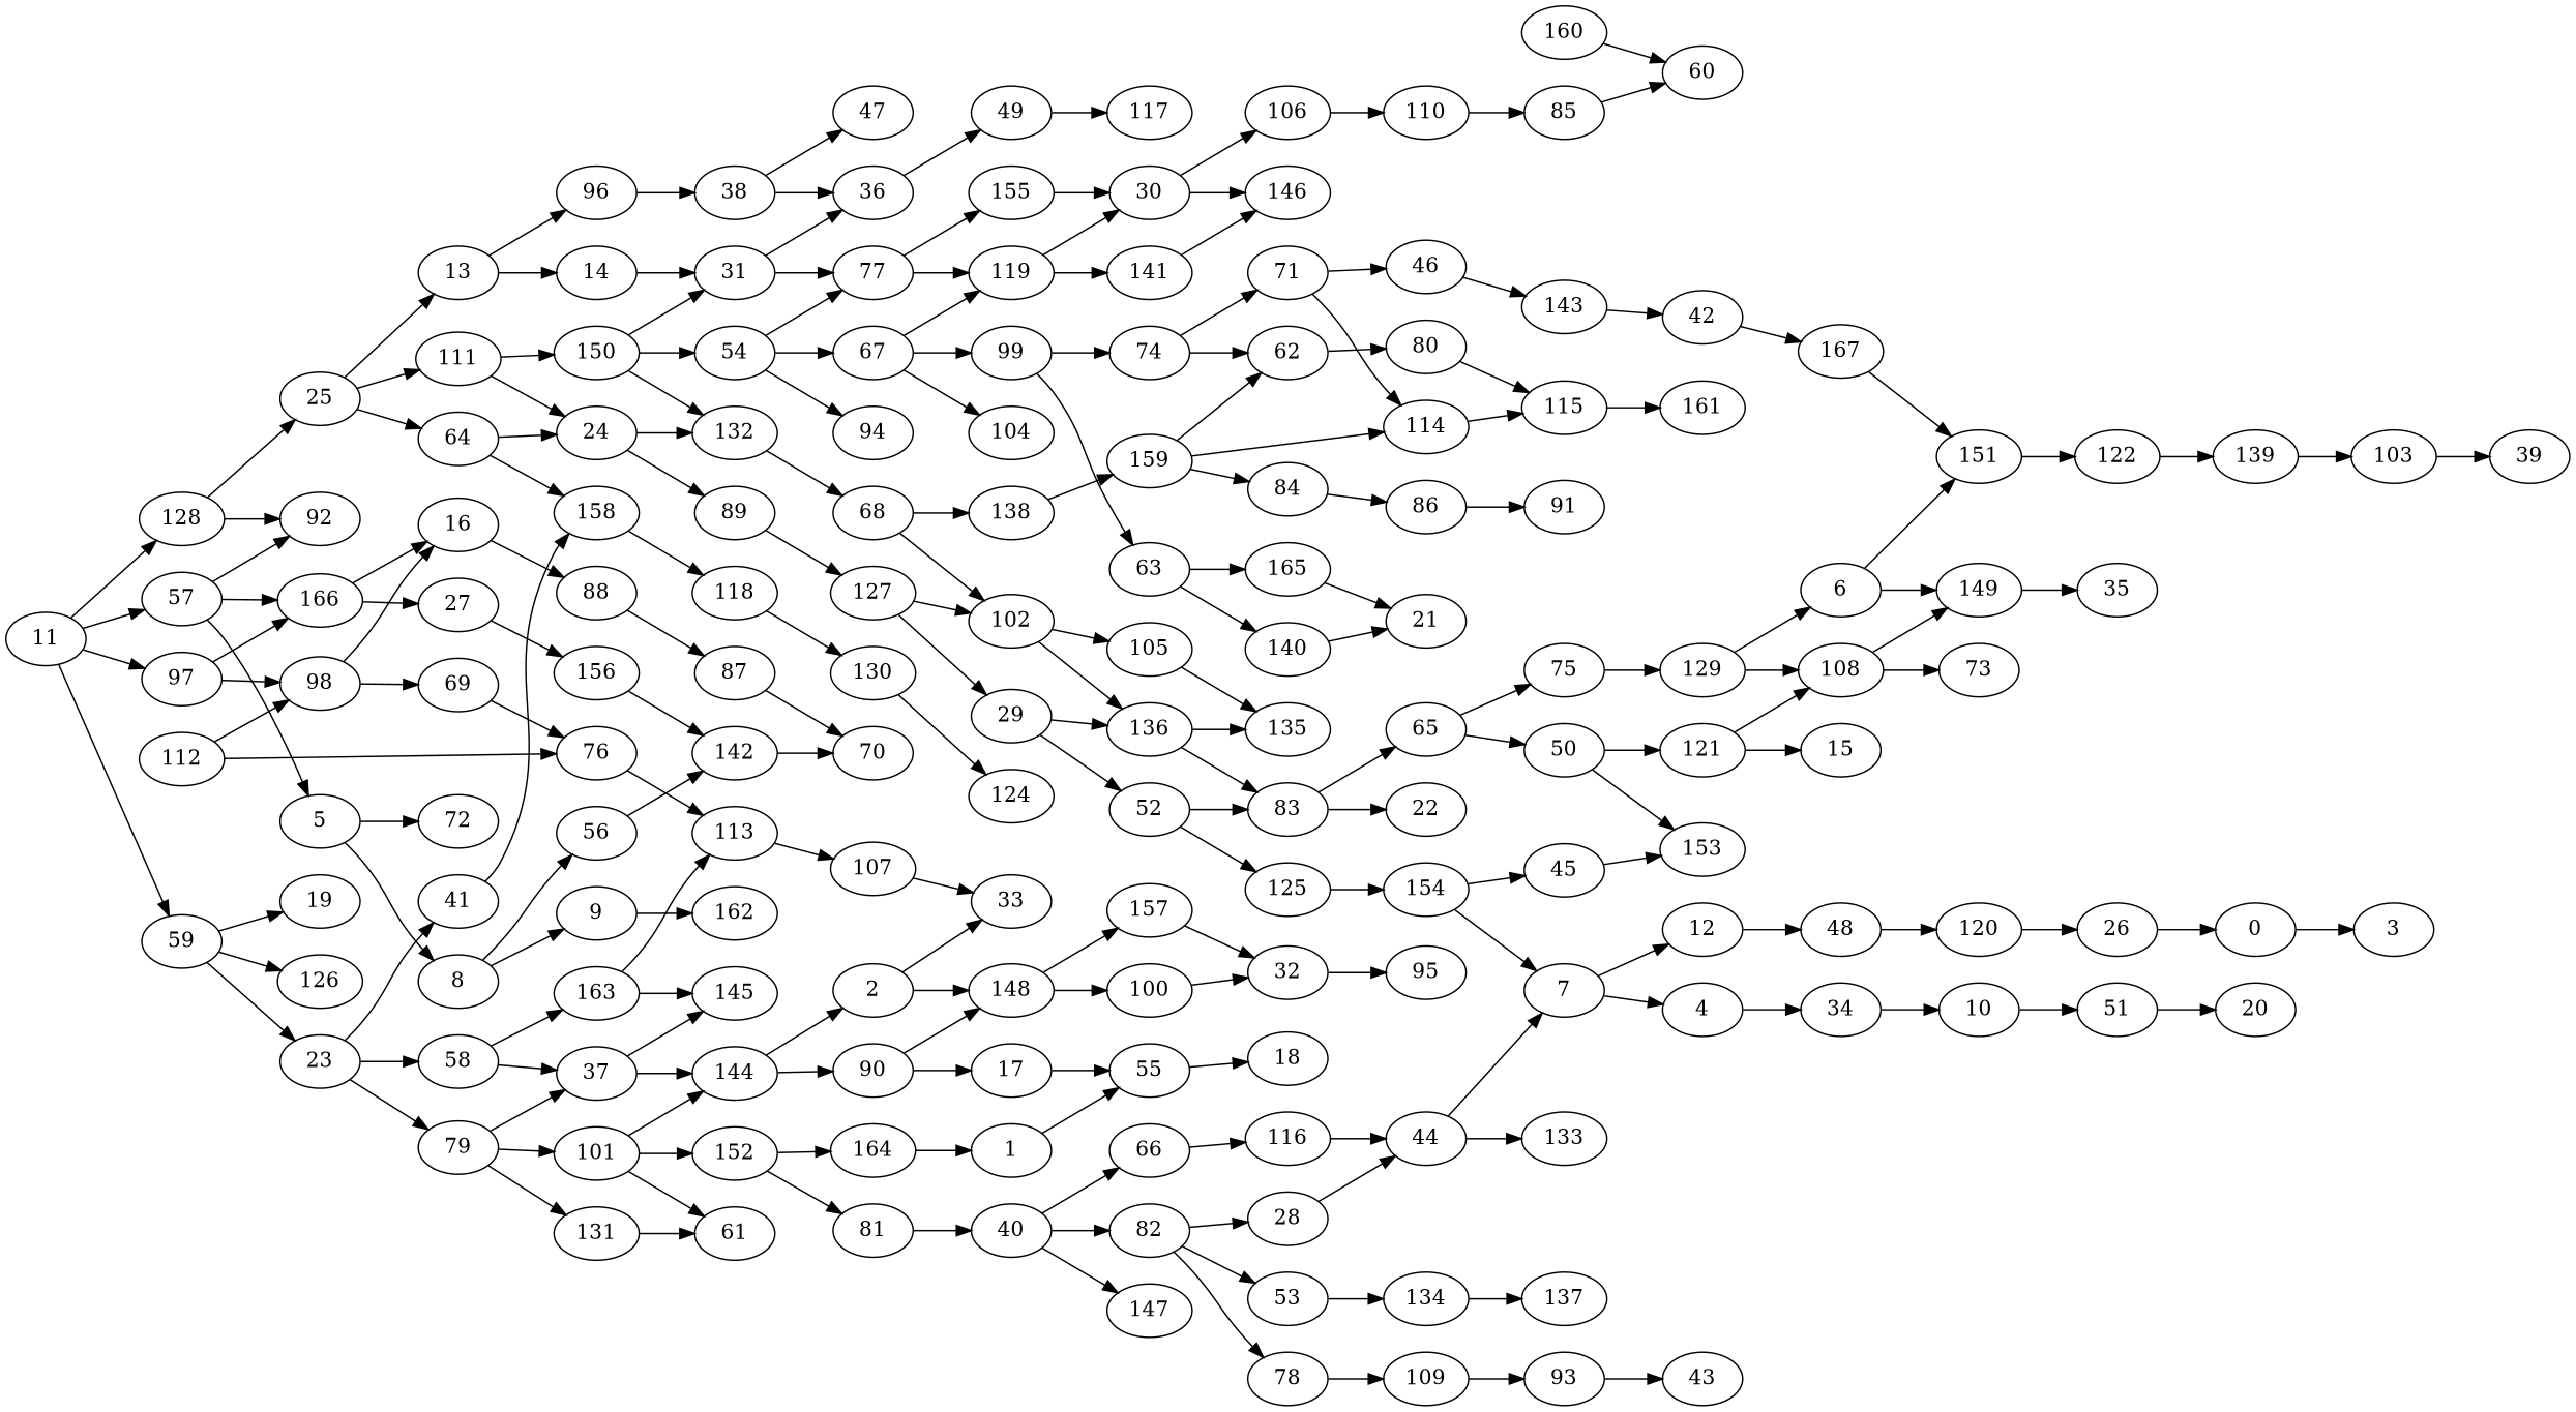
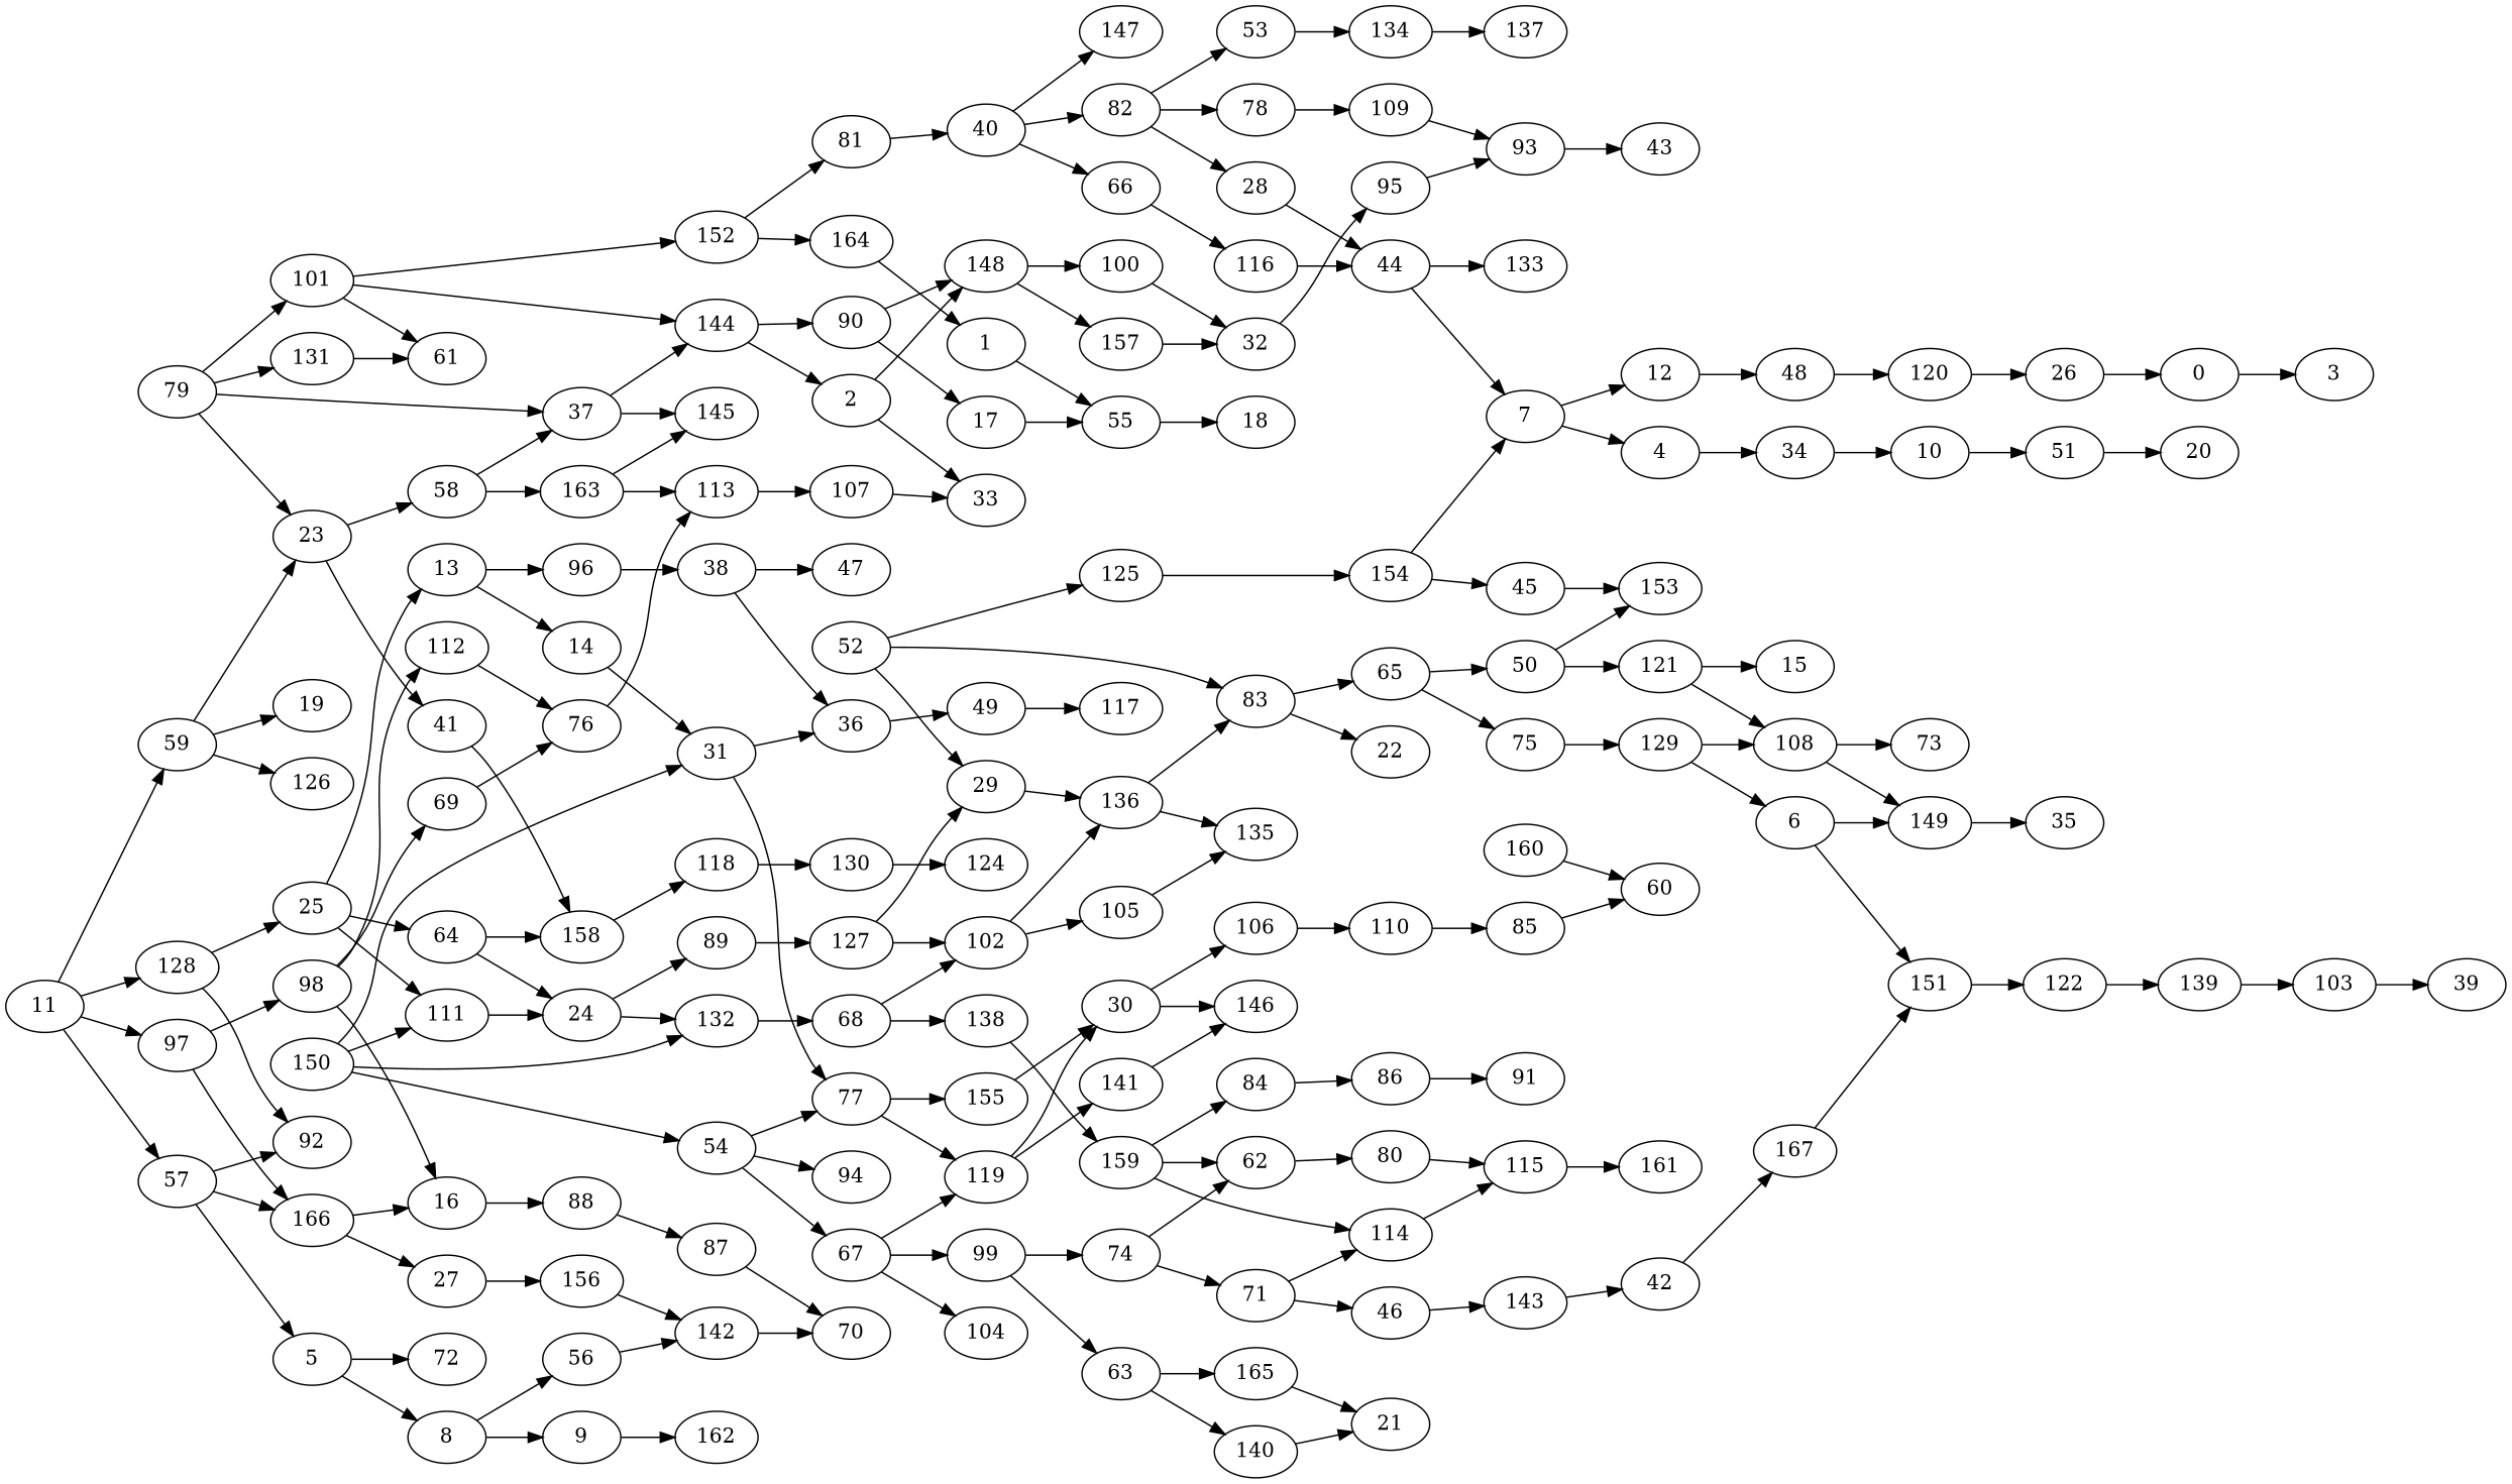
  strict digraph {
    rankdir=LR
    0
    3
    1
    55
    18
    82
    28
    53
    78
    44
    134
    109
    2
    33
    148
    100
    157
    32
    4
    34
    10
    51
    5
    8
    72
    9
    56
    162
    142
    6
    149
    151
    35
    122
    139
    7
    12
    48
    120
    70
    20
    11
    57
    59
    97
    128
    92
    166
    23
    19
    126
    98
    25
    16
    27
    41
    58
    79
    69
    112
    13
    64
    111
    26
    14
    96
    31
    38
    36
    77
    47
    49
    119
    155
    88
    87
    17
    158
    37
    163
    101
    131
    118
    144
    145
    113
    61
    152
    24
    89
    132
    127
    68
    29
    102
    138
    150
    54
    156
    133
    52
    136
    83
    125
    135
    65
    22
    154
    30
    106
    146
    110
    85
    117
    141
    95
    93
    43
    90
    40
    66
    147
    116
    130
    42
    167
    45
    153
    46
    143
    50
    121
    108
    15
    73
    75
    137
    67
    94
    99
    104
    63
    74
    107
    62
    80
    115
    114
    161
    140
    165
    21
    129
    71
    105
    159
    84
    76
    81
    164
    86
    91
    60
    103
    39
    124
    160
    0 -> 3
    1 -> 55
    55 -> 18
    82 -> 28
    82 -> 53
    82 -> 78
    28 -> 44
    53 -> 134
    78 -> 109
    44 -> 7
    44 -> 133
    134 -> 137
    109 -> 93
    2 -> 33
    2 -> 148
    148 -> 100
    148 -> 157
    100 -> 32
    157 -> 32
    32 -> 95
    4 -> 34
    34 -> 10
    10 -> 51
    51 -> 20
    5 -> 8
    5 -> 72
    8 -> 9
    8 -> 56
    9 -> 162
    56 -> 142
    142 -> 70
    6 -> 149
    6 -> 151
    149 -> 35
    151 -> 122
    122 -> 139
    139 -> 103
    7 -> 4
    7 -> 12
    12 -> 48
    48 -> 120
    120 -> 26
    11 -> 57
    11 -> 59
    11 -> 97
    11 -> 128
    57 -> 5
    57 -> 92
    57 -> 166
    59 -> 23
    59 -> 19
    59 -> 126
    97 -> 166
    97 -> 98
    128 -> 92
    128 -> 25
    166 -> 16
    166 -> 27
    23 -> 41
    23 -> 58
-   23 -> 79
+   79 -> 23
    98 -> 16
    98 -> 69
-   112 -> 98
+   98 -> 112
    25 -> 13
    25 -> 64
    25 -> 111
    16 -> 88
    27 -> 156
    41 -> 158
    58 -> 37
    58 -> 163
    79 -> 37
    79 -> 101
    79 -> 131
    69 -> 76
    112 -> 76
    13 -> 14
    13 -> 96
    64 -> 158
    64 -> 24
    111 -> 24
-   111 -> 150
+   150 -> 111
    26 -> 0
    14 -> 31
    96 -> 38
    31 -> 36
    31 -> 77
    38 -> 36
    38 -> 47
    36 -> 49
    77 -> 119
    77 -> 155
    49 -> 117
    119 -> 30
    119 -> 141
    155 -> 30
    88 -> 87
    87 -> 70
    17 -> 55
    158 -> 118
    37 -> 144
    37 -> 145
    163 -> 145
    163 -> 113
    101 -> 144
    101 -> 61
    101 -> 152
    131 -> 61
    118 -> 130
    144 -> 2
    144 -> 90
    113 -> 107
    152 -> 81
    152 -> 164
    24 -> 89
    24 -> 132
    89 -> 127
    132 -> 68
    127 -> 29
    127 -> 102
    68 -> 102
    68 -> 138
-   29 -> 52
+   52 -> 29
    29 -> 136
    102 -> 136
    102 -> 105
    138 -> 159
    150 -> 31
    150 -> 132
    150 -> 54
    54 -> 77
    54 -> 67
    54 -> 94
    156 -> 142
    52 -> 83
    52 -> 125
    136 -> 83
    136 -> 135
    83 -> 65
    83 -> 22
    125 -> 154
    65 -> 50
    65 -> 75
    154 -> 7
    154 -> 45
    30 -> 106
    30 -> 146
    106 -> 110
    110 -> 85
    85 -> 60
    141 -> 146
+   95 -> 93
    93 -> 43
    90 -> 148
    90 -> 17
    40 -> 82
    40 -> 66
    40 -> 147
    66 -> 116
    116 -> 44
    130 -> 124
    42 -> 167
    167 -> 151
    45 -> 153
    46 -> 143
    143 -> 42
    50 -> 153
    50 -> 121
    121 -> 108
    121 -> 15
    108 -> 149
    108 -> 73
    75 -> 129
    67 -> 119
    67 -> 99
    67 -> 104
    99 -> 63
    99 -> 74
    63 -> 140
    63 -> 165
    74 -> 62
    74 -> 71
    107 -> 33
    62 -> 80
    80 -> 115
    115 -> 161
    114 -> 115
    140 -> 21
    165 -> 21
    129 -> 6
    129 -> 108
    71 -> 46
    71 -> 114
    105 -> 135
    159 -> 62
    159 -> 114
    159 -> 84
    84 -> 86
    76 -> 113
    81 -> 40
    164 -> 1
    86 -> 91
    103 -> 39
    160 -> 60
  }
